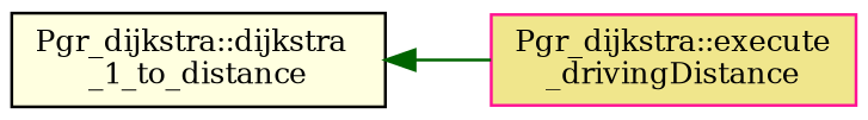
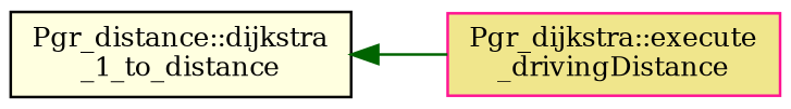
  digraph {
    rankdir=LR
    fontname="DejaVu Serif"
    node [fontname="DejaVu Serif" fontsize=10 shape=record style=filled]
-   n1 [color=black fillcolor=lightyellow fontcolor=black height=0.2 label="Pgr_dijkstra::dijkstra\l_1_to_distance" width=0.4]
+   n1 [color=black fillcolor=lightyellow fontcolor=black height=0.2 label="Pgr_distance::dijkstra\l_1_to_distance" width=0.4]
    n2 [color=deeppink fillcolor=khaki height=0.2 label="Pgr_dijkstra::execute\l_drivingDistance" width=0.4]
    n1 -> n2 [color=darkgreen dir=back fontname="DejaVu Serif" fontsize=10 labelfontname=Helvetica labelfontsize=10 style=solid]
  }
